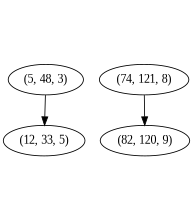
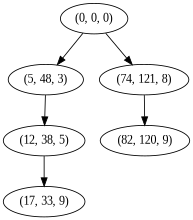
  digraph {
    fontname="Liberation Serif"
    node [fontname="Liberation Serif"]
    edge [fontname="Liberation Serif"]
    n1 [label="(5, 48, 3)"]
+   "(0, 0, 0)"
    "(74, 121, 8)"
-   "(12, 38, 5)" [label="(12, 33, 5)"]
+   "(12, 38, 5)"
    n5 [label="(82, 120, 9)"]
+   "(17, 33, 9)"
    n1 -> "(12, 38, 5)"
+   "(0, 0, 0)" -> n1
+   "(0, 0, 0)" -> "(74, 121, 8)"
    "(74, 121, 8)" -> n5
+   "(12, 38, 5)" -> "(17, 33, 9)"
  }
